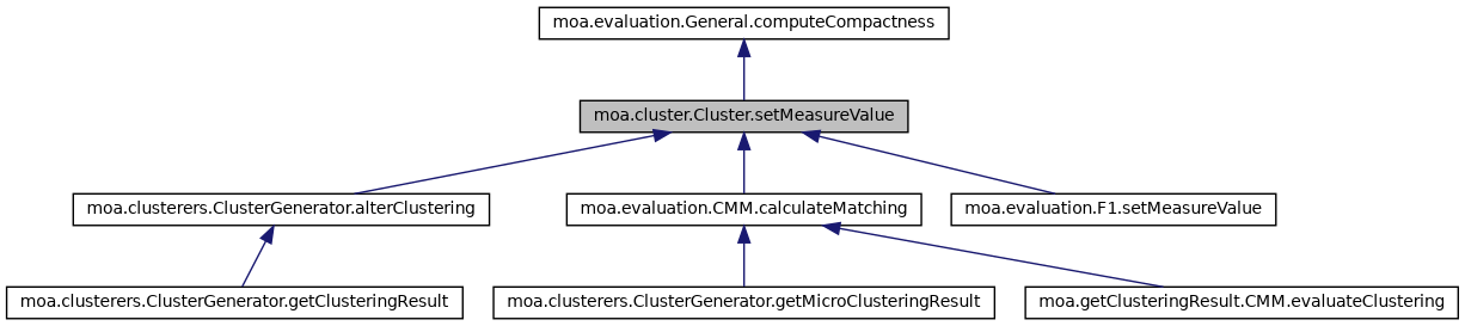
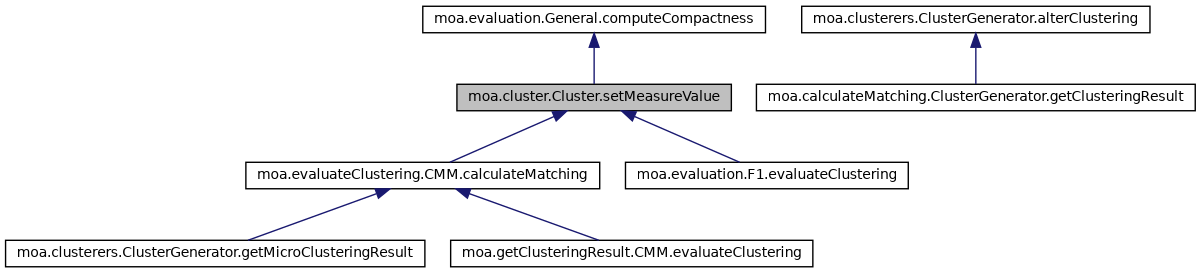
  digraph {
    rankdir=TB
    node [color=black fillcolor=white fontname=Helvetica fontsize=10 shape=record style=filled]
    edge [color=midnightblue dir=back fontname=Helvetica fontsize=10 labelfontname=Helvetica labelfontsize=10 style=solid]
    n1 [fillcolor=grey75 fontcolor=black height=0.2 label="moa.cluster.Cluster.setMeasureValue" width=0.4]
    n2 [height=0.2 label="moa.clusterers.ClusterGenerator.alterClustering" width=0.4]
-   n3 [height=0.2 label="moa.evaluation.CMM.calculateMatching" width=0.4]
-   n4 [height=0.2 label="moa.evaluation.F1.setMeasureValue" width=0.4]
-   n5 [height=0.2 label="moa.clusterers.ClusterGenerator.getClusteringResult" width=0.4]
+   n3 [height=0.2 label="moa.evaluateClustering.CMM.calculateMatching" width=0.4]
+   n4 [height=0.2 label="moa.evaluation.F1.evaluateClustering" width=0.4]
+   n5 [height=0.2 label="moa.calculateMatching.ClusterGenerator.getClusteringResult" width=0.4]
    n6 [height=0.2 label="moa.clusterers.ClusterGenerator.getMicroClusteringResult" width=0.4]
    n7 [height=0.2 label="moa.getClusteringResult.CMM.evaluateClustering" width=0.4]
    n8 [height=0.2 label="moa.evaluation.General.computeCompactness" width=0.4]
-   n1 -> n2
    n1 -> n3
    n1 -> n4
    n2 -> n5
    n3 -> n6
    n3 -> n7
    n8 -> n1
  }
